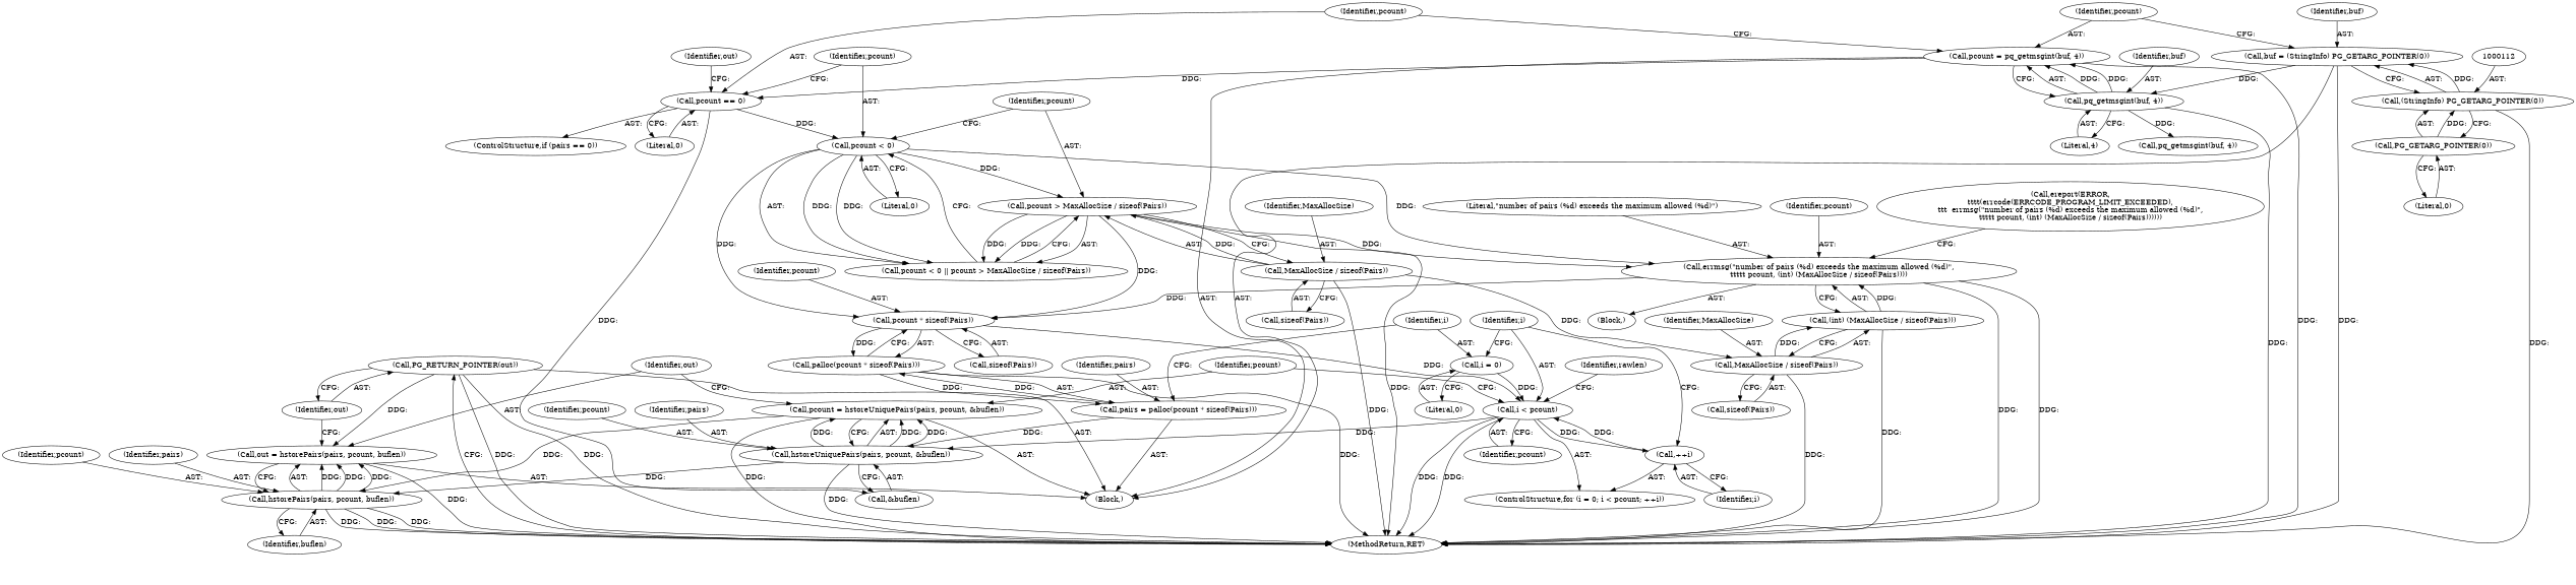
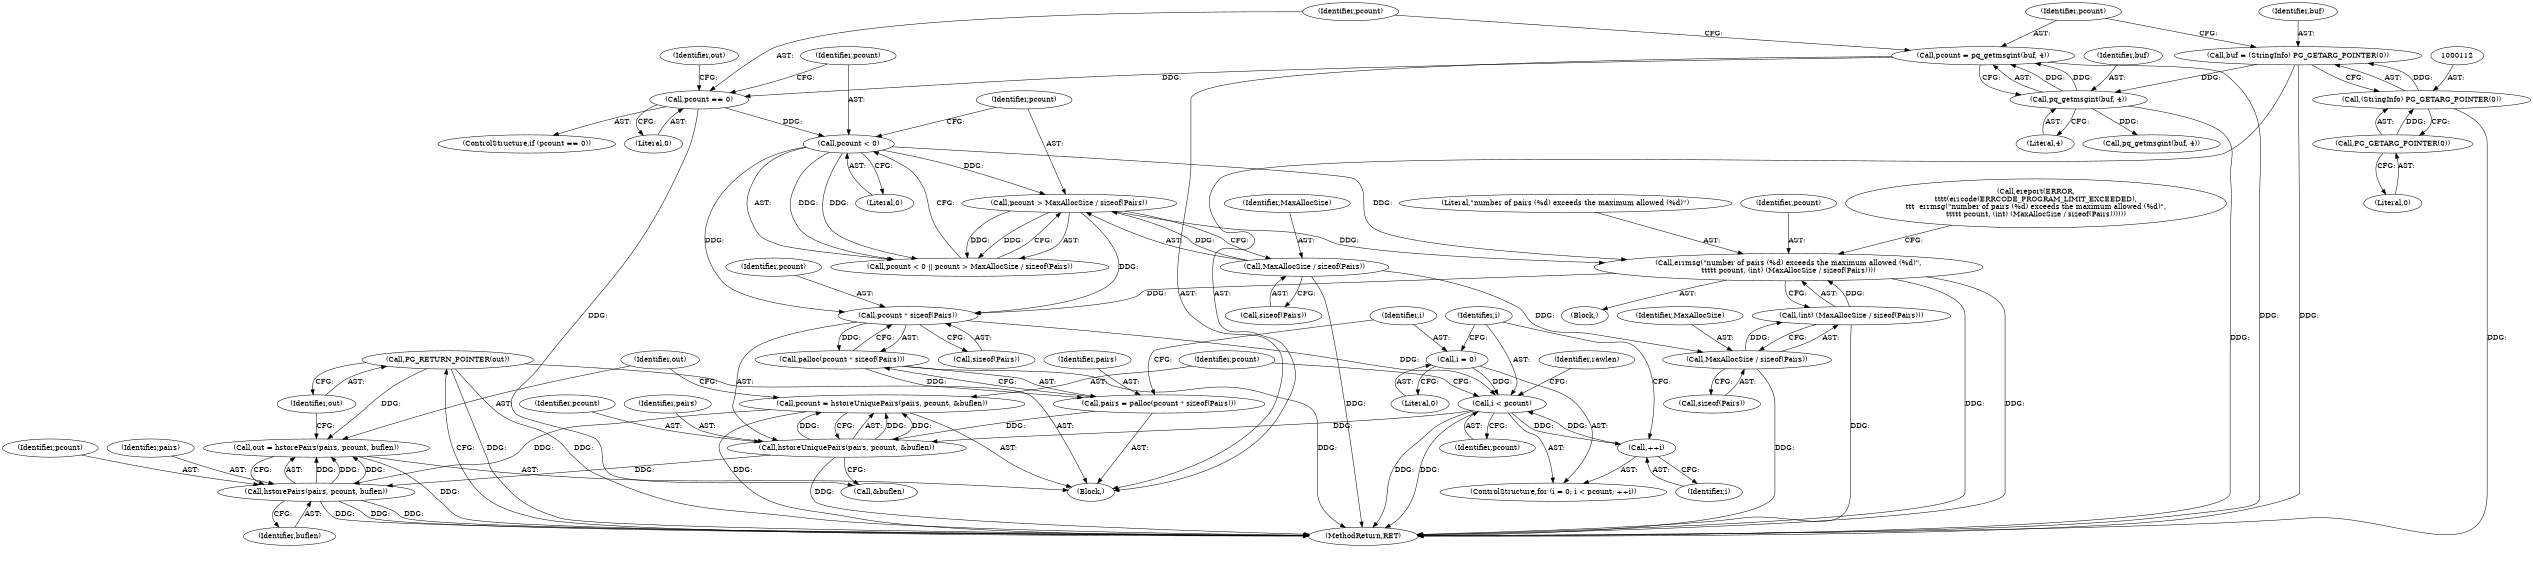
  digraph {
    n1 [label="(Call,PG_RETURN_POINTER(out))"]
    n2 [label="(Identifier,out)"]
    n3 [label="(Block,)"]
    n4 [label="(MethodReturn,RET)"]
    n5 [label="(Call,out = hstorePairs(pairs, pcount, buflen))"]
    n6 [label="(Call,hstorePairs(pairs, pcount, buflen))"]
    n7 [label="(Identifier,buflen)"]
    n8 [label="(Call,hstoreUniquePairs(pairs, pcount, &buflen))"]
    n9 [label="(Call,pcount = hstoreUniquePairs(pairs, pcount, &buflen))"]
    n10 [label="(Call,&buflen)"]
    n11 [label="(Call,pairs = palloc(pcount * sizeof(Pairs)))"]
    n12 [label="(Call,palloc(pcount * sizeof(Pairs)))"]
    n13 [label="(Call,pcount * sizeof(Pairs))"]
    n14 [label="(Call,i < pcount)"]
    n15 [label="(Call,sizeof(Pairs))"]
    n16 [label="(Call,++i)"]
    n17 [label="(ControlStructure,for (i = 0; i < pcount; ++i))"]
    n18 [label="(Identifier,pcount)"]
    n19 [label="(Call,errmsg(\"number of pairs (%d) exceeds the maximum allowed (%d)\",\n\t\t\t\t\t pcount, (int) (MaxAllocSize / sizeof(Pairs))))"]
    n20 [label="(Call,(int) (MaxAllocSize / sizeof(Pairs)))"]
    n21 [label="(Block,)"]
    n22 [label="(Call,MaxAllocSize / sizeof(Pairs))"]
    n23 [label="(Call,pcount > MaxAllocSize / sizeof(Pairs))"]
    n24 [label="(Call,MaxAllocSize / sizeof(Pairs))"]
    n25 [label="(Call,pcount < 0 || pcount > MaxAllocSize / sizeof(Pairs))"]
    n26 [label="(Call,sizeof(Pairs))"]
    n27 [label="(Call,pcount < 0)"]
    n28 [label="(Literal,0)"]
    n29 [label="(Call,pcount == 0)"]
    n30 [label="(Literal,0)"]
-   n31 [label="(ControlStructure,if (pairs == 0))"]
+   n31 [label="(ControlStructure,if (pcount == 0))"]
    n32 [label="(Call,pcount = pq_getmsgint(buf, 4))"]
    n33 [label="(Call,pq_getmsgint(buf, 4))"]
    n34 [label="(Literal,4)"]
    n35 [label="(Call,pq_getmsgint(buf, 4))"]
    n36 [label="(Call,buf = (StringInfo) PG_GETARG_POINTER(0))"]
    n37 [label="(Call,(StringInfo) PG_GETARG_POINTER(0))"]
    n38 [label="(Call,PG_GETARG_POINTER(0))"]
    n39 [label="(Literal,0)"]
    n40 [label="(Call,sizeof(Pairs))"]
    n41 [label="(Identifier,i)"]
    n42 [label="(Call,i = 0)"]
    n43 [label="(Literal,0)"]
    n44 [label="(Identifier,pairs)"]
    n45 [label="(Identifier,MaxAllocSize)"]
    n46 [label="(Identifier,pcount)"]
    n47 [label="(Identifier,pcount)"]
    n48 [label="(Identifier,buf)"]
    n49 [label="(Identifier,buf)"]
    n50 [label="(Identifier,MaxAllocSize)"]
    n51 [label="(Identifier,pcount)"]
    n52 [label="(Identifier,i)"]
    n53 [label="(Identifier,rawlen)"]
    n54 [label="(Literal,\"number of pairs (%d) exceeds the maximum allowed (%d)\")"]
    n55 [label="(Identifier,pcount)"]
    n56 [label="(Identifier,pcount)"]
    n57 [label="(Identifier,out)"]
    n58 [label="(Identifier,pcount)"]
    n59 [label="(Identifier,pcount)"]
    n60 [label="(Identifier,i)"]
    n61 [label="(Identifier,pairs)"]
    n62 [label="(Identifier,out)"]
    n63 [label="(Identifier,pcount)"]
    n64 [label="(Identifier,pairs)"]
    n65 [label="(Identifier,pcount)"]
    n66 [label="(Call,ereport(ERROR,\n\t\t\t\t(errcode(ERRCODE_PROGRAM_LIMIT_EXCEEDED),\n\t\t\t  errmsg(\"number of pairs (%d) exceeds the maximum allowed (%d)\",\n\t\t\t\t\t pcount, (int) (MaxAllocSize / sizeof(Pairs))))))"]
    1000112
    n1 -> n2 [label="CFG: "]
    n1 -> n3 [label="AST: "]
    n1 -> n4 [label="DDG: "]
    n1 -> n4 [label="DDG: "]
    n1 -> n5 [label="DDG: "]
    n2 -> n1 [label="AST: "]
    n2 -> n5 [label="CFG: "]
    n4 -> n1 [label="CFG: "]
    n5 -> n3 [label="AST: "]
    n5 -> n4 [label="DDG: "]
    n5 -> n6 [label="CFG: "]
    n6 -> n4 [label="DDG: "]
    n6 -> n4 [label="DDG: "]
    n6 -> n4 [label="DDG: "]
    n6 -> n5 [label="AST: "]
    n6 -> n5 [label="DDG: "]
    n6 -> n5 [label="DDG: "]
    n6 -> n5 [label="DDG: "]
    n6 -> n7 [label="CFG: "]
    n7 -> n6 [label="AST: "]
    n8 -> n4 [label="DDG: "]
    n8 -> n6 [label="DDG: "]
    n8 -> n9 [label="AST: "]
    n8 -> n9 [label="DDG: "]
    n8 -> n9 [label="DDG: "]
    n8 -> n9 [label="DDG: "]
    n8 -> n10 [label="CFG: "]
    n9 -> n3 [label="AST: "]
    n9 -> n4 [label="DDG: "]
    n9 -> n6 [label="DDG: "]
    n9 -> n8 [label="CFG: "]
-   n10 -> n8 [label="AST: "]
+   n13 -> n8 [label="AST: "]
    n11 -> n3 [label="AST: "]
    n11 -> n8 [label="DDG: "]
-   n11 -> n12 [label="DDG: "]
+   n11 -> n12 [label="CFG: "]
    n12 -> n4 [label="DDG: "]
    n12 -> n11 [label="AST: "]
    n12 -> n11 [label="DDG: "]
    n12 -> n13 [label="CFG: "]
    n13 -> n12 [label="AST: "]
    n13 -> n12 [label="DDG: "]
    n13 -> n14 [label="DDG: "]
    n13 -> n15 [label="CFG: "]
    n14 -> n4 [label="DDG: "]
    n14 -> n4 [label="DDG: "]
    n14 -> n8 [label="DDG: "]
    n14 -> n16 [label="DDG: "]
    n14 -> n17 [label="AST: "]
    n14 -> n18 [label="CFG: "]
    n15 -> n13 [label="AST: "]
    n16 -> n14 [label="DDG: "]
    n16 -> n17 [label="AST: "]
    n16 -> n41 [label="CFG: "]
    n18 -> n14 [label="AST: "]
    n19 -> n4 [label="DDG: "]
    n19 -> n4 [label="DDG: "]
    n19 -> n13 [label="DDG: "]
    n19 -> n20 [label="CFG: "]
    n19 -> n21 [label="AST: "]
    n20 -> n4 [label="DDG: "]
    n20 -> n19 [label="AST: "]
    n20 -> n19 [label="DDG: "]
    n20 -> n22 [label="CFG: "]
    n22 -> n4 [label="DDG: "]
    n22 -> n20 [label="AST: "]
    n22 -> n20 [label="DDG: "]
    n22 -> n40 [label="CFG: "]
-   n23 -> n4 [label="DDG: "]
    n23 -> n13 [label="DDG: "]
    n23 -> n19 [label="DDG: "]
    n23 -> n24 [label="CFG: "]
    n23 -> n25 [label="AST: "]
    n23 -> n25 [label="DDG: "]
    n23 -> n25 [label="DDG: "]
    n24 -> n4 [label="DDG: "]
    n24 -> n22 [label="DDG: "]
    n24 -> n23 [label="AST: "]
    n24 -> n23 [label="DDG: "]
    n24 -> n26 [label="CFG: "]
    n25 -> n23 [label="CFG: "]
    n25 -> n27 [label="CFG: "]
    n26 -> n24 [label="AST: "]
    n27 -> n13 [label="DDG: "]
    n27 -> n19 [label="DDG: "]
    n27 -> n23 [label="DDG: "]
    n27 -> n25 [label="AST: "]
    n27 -> n25 [label="DDG: "]
    n27 -> n25 [label="DDG: "]
    n27 -> n28 [label="CFG: "]
    n28 -> n27 [label="AST: "]
    n29 -> n10 [label="DDG: "]
    n29 -> n27 [label="DDG: "]
    n29 -> n30 [label="CFG: "]
    n29 -> n31 [label="AST: "]
    n30 -> n29 [label="AST: "]
    n32 -> n3 [label="AST: "]
    n32 -> n4 [label="DDG: "]
    n32 -> n29 [label="DDG: "]
    n32 -> n33 [label="CFG: "]
    n33 -> n4 [label="DDG: "]
    n33 -> n32 [label="AST: "]
    n33 -> n32 [label="DDG: "]
    n33 -> n32 [label="DDG: "]
    n33 -> n34 [label="CFG: "]
    n33 -> n35 [label="DDG: "]
    n34 -> n33 [label="AST: "]
    n36 -> n3 [label="AST: "]
    n36 -> n4 [label="DDG: "]
    n36 -> n33 [label="DDG: "]
    n36 -> n37 [label="CFG: "]
    n37 -> n4 [label="DDG: "]
    n37 -> n36 [label="AST: "]
    n37 -> n36 [label="DDG: "]
    n37 -> n38 [label="CFG: "]
    n38 -> n37 [label="AST: "]
    n38 -> n37 [label="DDG: "]
    n38 -> n39 [label="CFG: "]
    n39 -> n38 [label="AST: "]
    n40 -> n22 [label="AST: "]
    n41 -> n16 [label="AST: "]
    n42 -> n14 [label="DDG: "]
+   n42 -> n17 [label="AST: "]
    n42 -> n43 [label="CFG: "]
    n43 -> n42 [label="AST: "]
    n44 -> n8 [label="AST: "]
    n45 -> n24 [label="AST: "]
    n46 -> n13 [label="AST: "]
    n47 -> n8 [label="AST: "]
    n48 -> n36 [label="AST: "]
    n49 -> n33 [label="AST: "]
    n50 -> n22 [label="AST: "]
    n51 -> n27 [label="AST: "]
    n51 -> n29 [label="CFG: "]
    n52 -> n14 [label="AST: "]
    n52 -> n16 [label="CFG: "]
    n52 -> n42 [label="CFG: "]
    n53 -> n14 [label="CFG: "]
    n54 -> n19 [label="AST: "]
    n55 -> n19 [label="AST: "]
    n56 -> n29 [label="AST: "]
    n56 -> n32 [label="CFG: "]
    n57 -> n29 [label="CFG: "]
    n58 -> n32 [label="AST: "]
    n58 -> n36 [label="CFG: "]
    n59 -> n23 [label="AST: "]
    n59 -> n27 [label="CFG: "]
    n60 -> n11 [label="CFG: "]
    n60 -> n42 [label="AST: "]
    n61 -> n6 [label="AST: "]
    n62 -> n5 [label="AST: "]
    n62 -> n9 [label="CFG: "]
    n63 -> n6 [label="AST: "]
    n64 -> n11 [label="AST: "]
    n65 -> n9 [label="AST: "]
    n65 -> n14 [label="CFG: "]
    n66 -> n19 [label="CFG: "]
    1000112 -> n37 [label="AST: "]
  }
